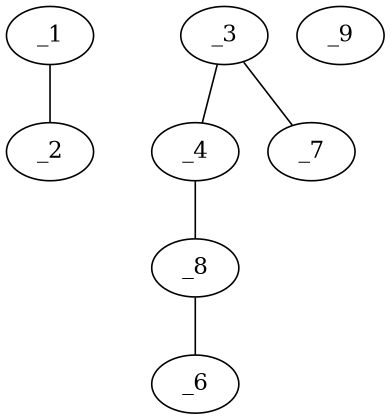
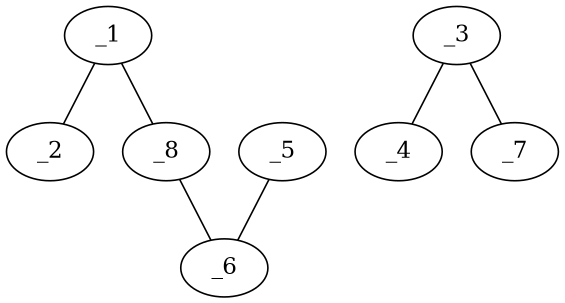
  graph {
    node [charge=0 chem=1 symbol="C  " x=3.7321 y=0]
    edge [valence=1]
    _1 [y=0.5]
    _2 [x=2.866]
    _8 [chem=2 symbol="O  " y=1.5]
    _6 [x=4.5981]
    _3 [chem=4 symbol="N  " x=2.866 y=-1]
    _4 [y=-1.5]
    _7 [x=2 y=-1.5]
-   _9 [chem=21 symbol="I  " x=6.5981]
+   _5 [x=4.5981 y=-1]
    _1 -- _2
-   _4 -- _8
+   _1 -- _8
    _8 -- _6 [valence=2]
    _3 -- _4
    _3 -- _7
+   _5 -- _6
  }
